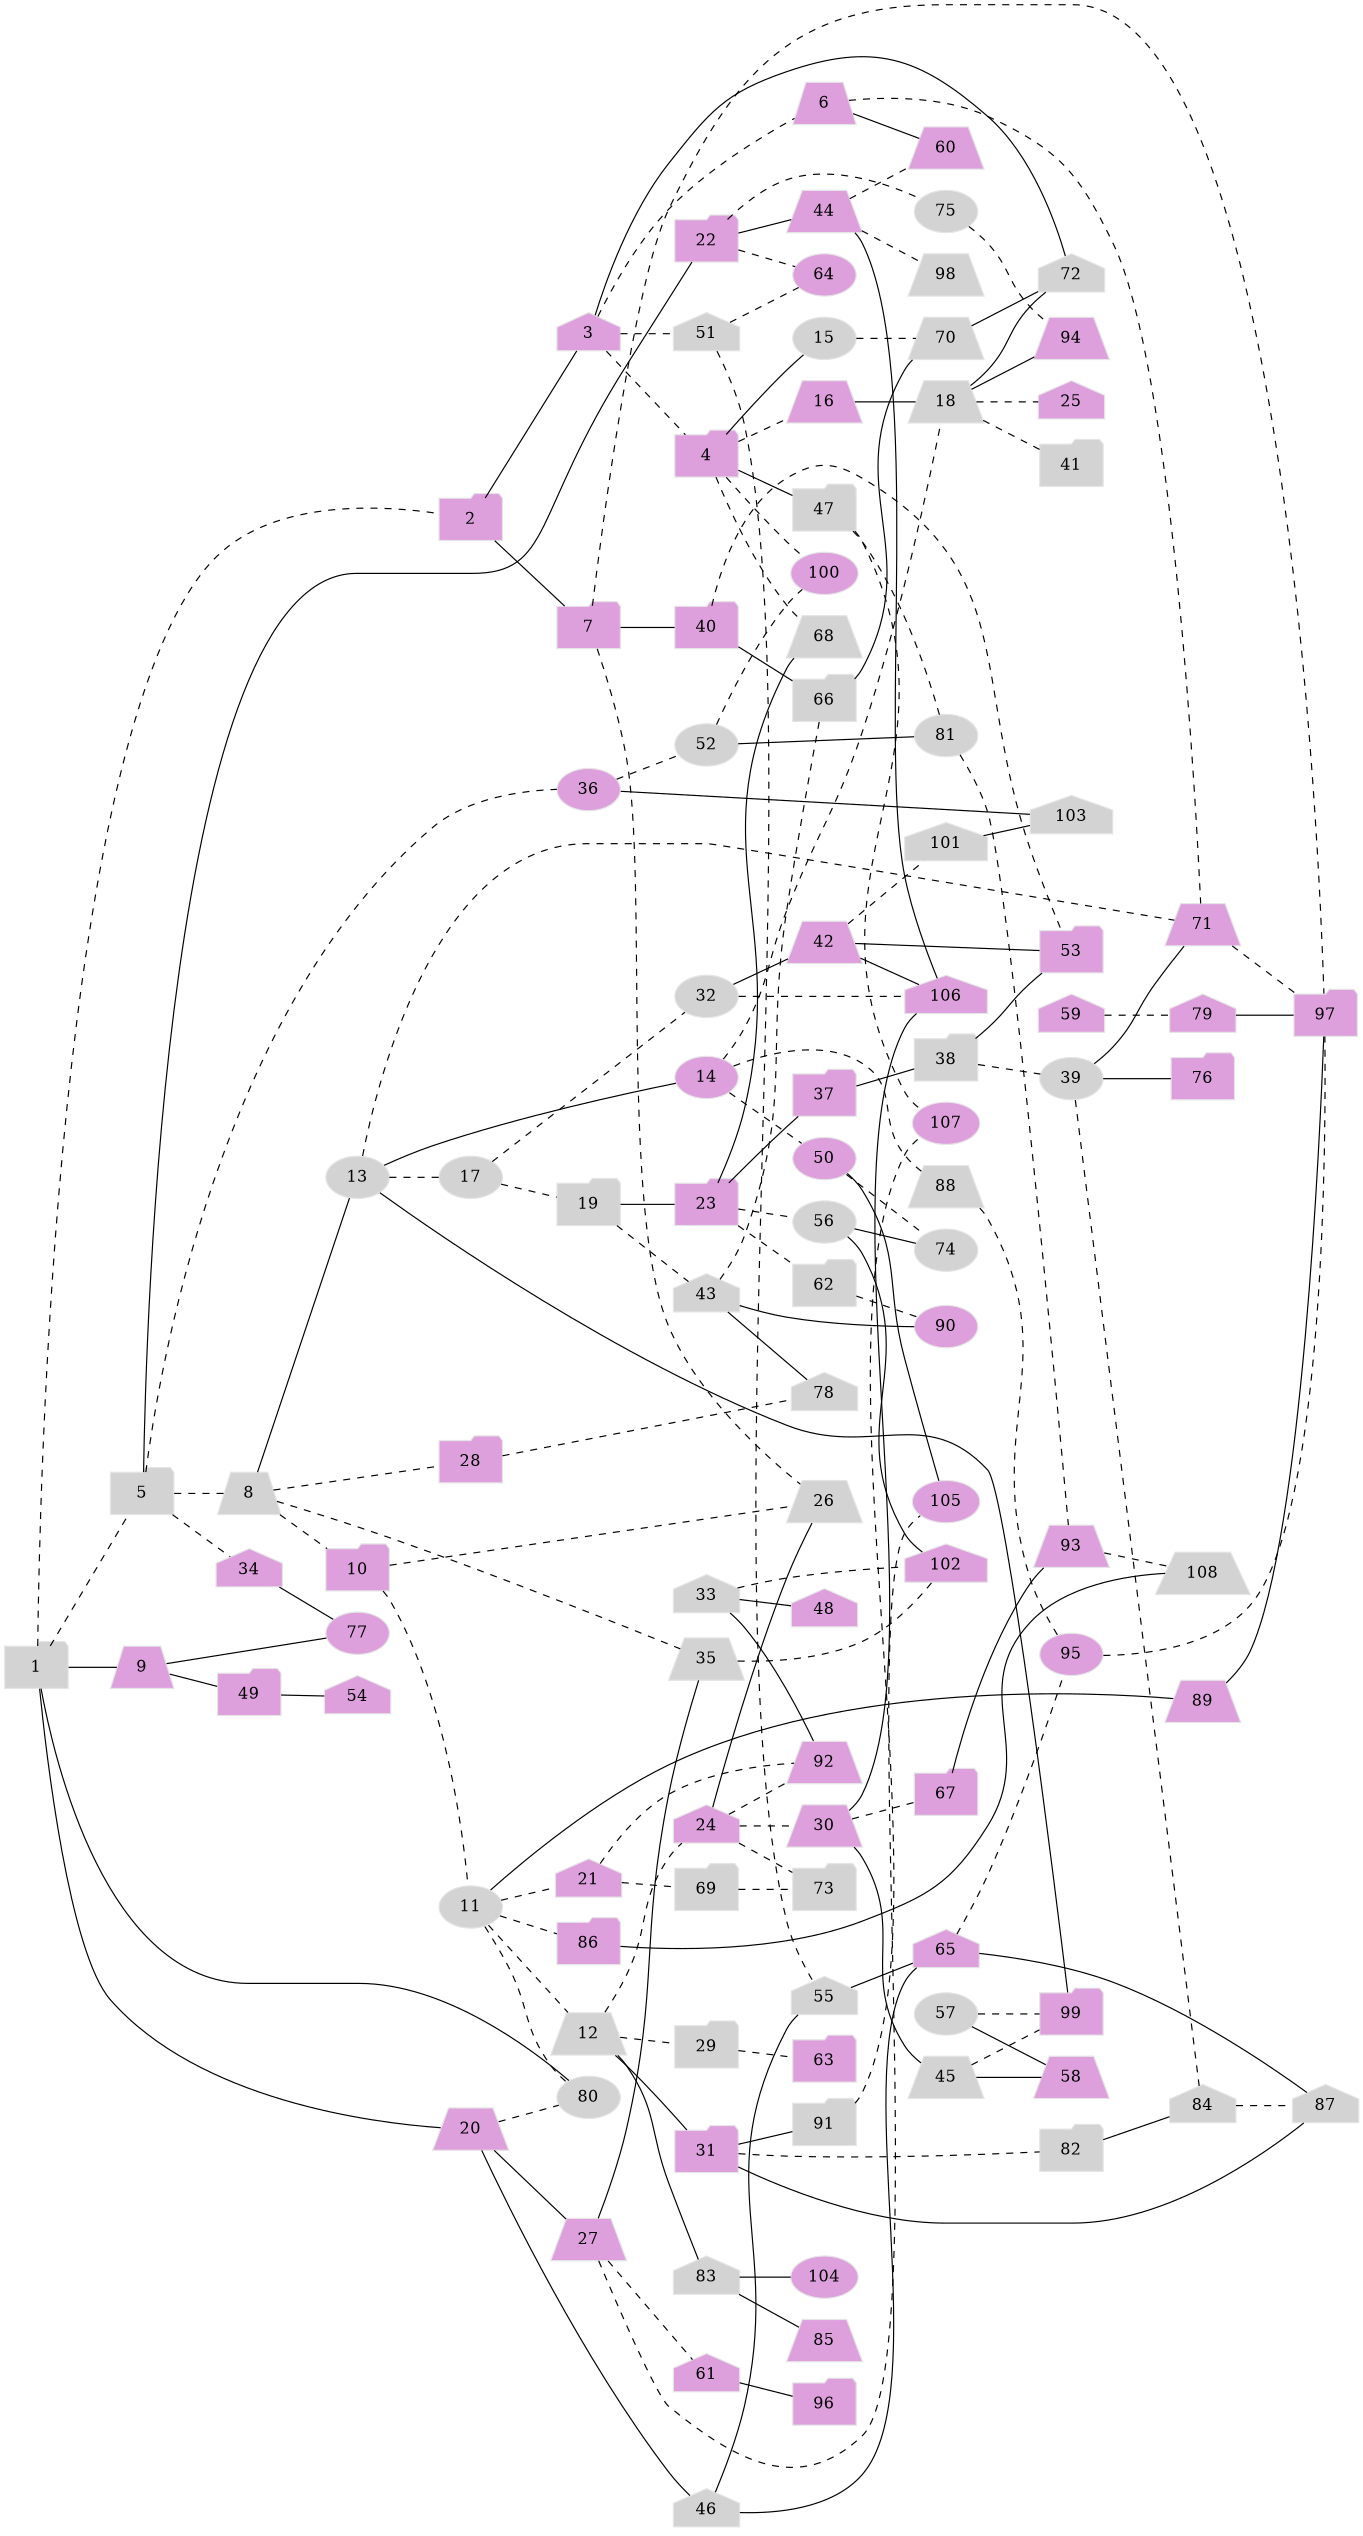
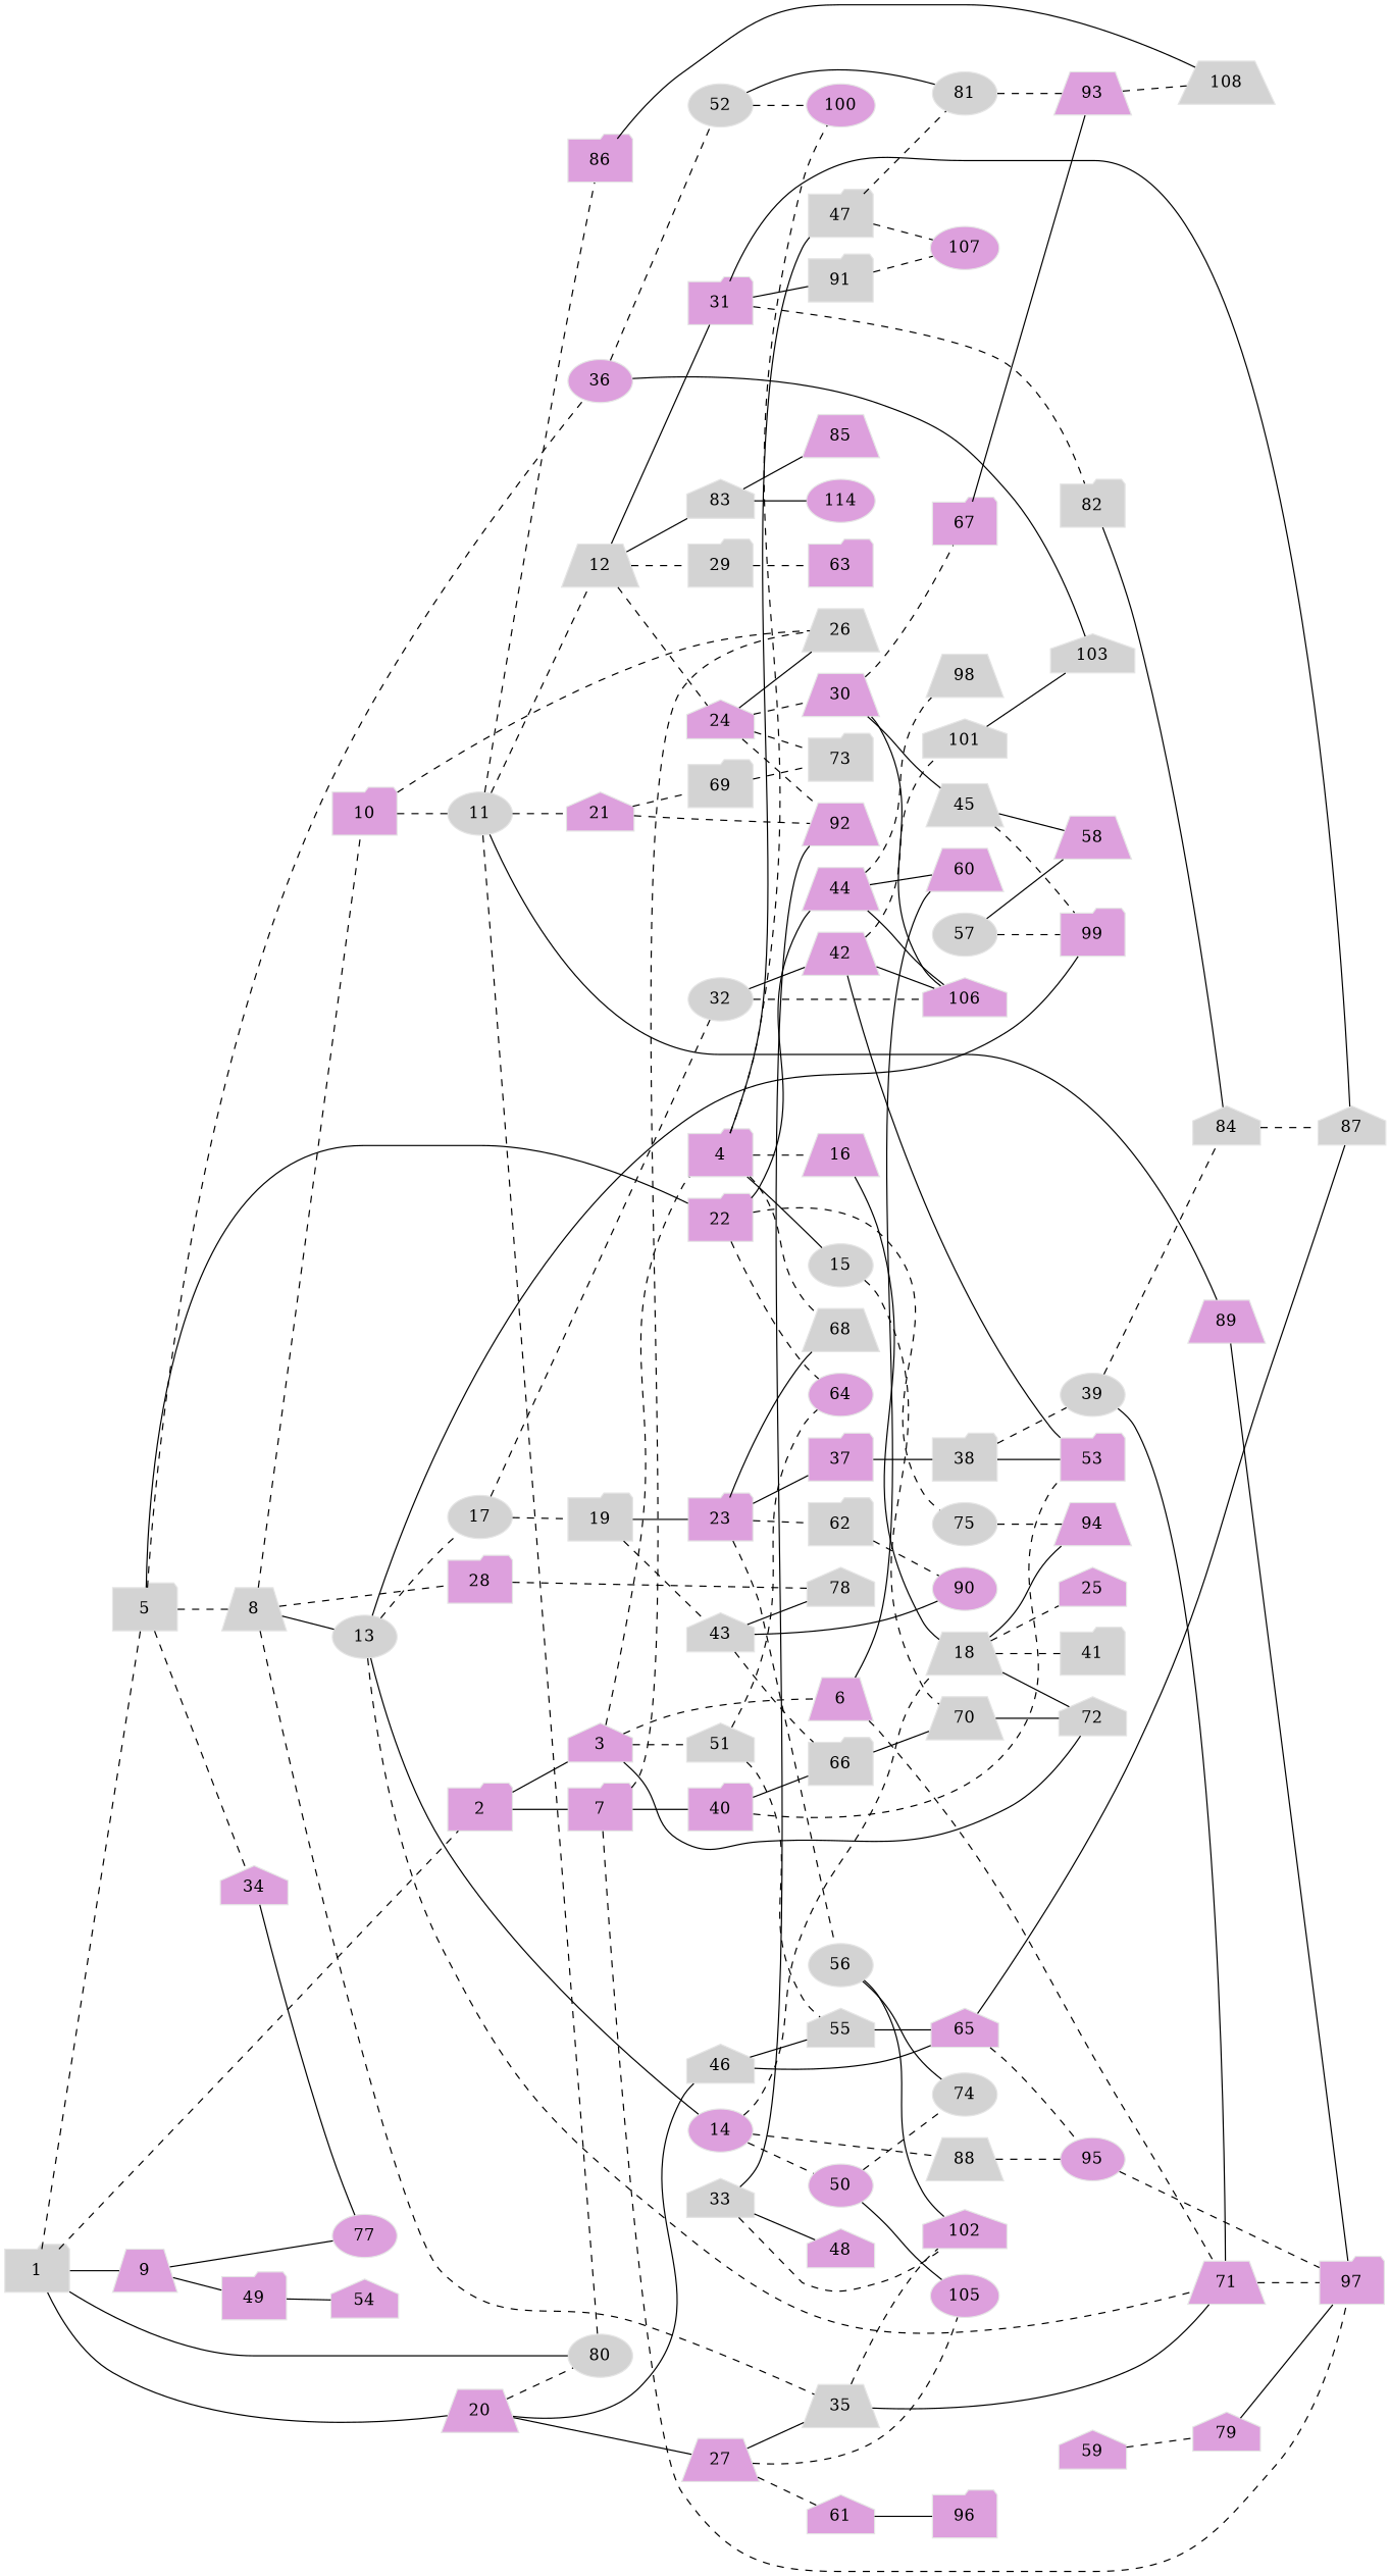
  graph {
    rankdir=LR
    node [color=gray90 fillcolor=plum shape=folder style=filled]
    edge [style=dashed]
    1 [fillcolor=lightgrey]
    2
    5 [fillcolor=lightgrey]
    9 [shape=trapezium]
    20 [shape=trapezium]
    80 [fillcolor=lightgrey shape=ellipse]
    3 [shape=house]
    7
    8 [fillcolor=lightgrey shape=trapezium]
    22
    34 [shape=house]
    36 [shape=ellipse]
    49
    77 [shape=ellipse]
    27 [shape=trapezium]
    46 [fillcolor=lightgrey shape=house]
    4
    6 [shape=trapezium]
    51 [fillcolor=lightgrey shape=house]
    72 [fillcolor=lightgrey shape=house]
    26 [fillcolor=lightgrey shape=trapezium]
    40
    97
    15 [fillcolor=lightgrey shape=ellipse]
    16 [shape=trapezium]
    47 [fillcolor=lightgrey]
    68 [fillcolor=lightgrey shape=trapezium]
    100 [shape=ellipse]
    60 [shape=trapezium]
    71 [shape=trapezium]
    64 [shape=ellipse]
    55 [fillcolor=lightgrey shape=house]
    70 [fillcolor=lightgrey shape=trapezium]
    18 [fillcolor=lightgrey shape=trapezium]
    81 [fillcolor=lightgrey shape=ellipse]
    107 [shape=ellipse]
    10
    13 [fillcolor=lightgrey shape=ellipse]
    28
    35 [fillcolor=lightgrey shape=trapezium]
    44 [shape=trapezium]
    75 [fillcolor=lightgrey shape=ellipse]
    52 [fillcolor=lightgrey shape=ellipse]
    103 [fillcolor=lightgrey shape=house]
    53
    66 [fillcolor=lightgrey]
    11 [fillcolor=lightgrey shape=ellipse]
    14 [shape=ellipse]
    17 [fillcolor=lightgrey shape=ellipse]
    99
    78 [fillcolor=lightgrey shape=house]
    102 [shape=house]
    54 [shape=house]
    12 [fillcolor=lightgrey shape=trapezium]
    21 [shape=house]
    86
    89 [shape=trapezium]
    24 [shape=house]
    29 [fillcolor=lightgrey]
    31
    83 [fillcolor=lightgrey shape=house]
    69 [fillcolor=lightgrey]
    92 [shape=trapezium]
    108 [fillcolor=lightgrey shape=trapezium]
    30 [shape=trapezium]
    73 [fillcolor=lightgrey]
    63
    82 [fillcolor=lightgrey]
    87 [fillcolor=lightgrey shape=house]
    91 [fillcolor=lightgrey]
    85 [shape=trapezium]
-   104 [shape=ellipse]
+   104 [shape=ellipse label=114]
    50 [shape=ellipse]
    88 [fillcolor=lightgrey shape=trapezium]
    19 [fillcolor=lightgrey]
    32 [fillcolor=lightgrey shape=ellipse]
    25 [shape=house]
    41 [fillcolor=lightgrey]
    94 [shape=trapezium]
    33 [fillcolor=lightgrey shape=house]
    48 [shape=house]
    105 [shape=ellipse]
    74 [fillcolor=lightgrey shape=ellipse]
    95 [shape=ellipse]
    23
    43 [fillcolor=lightgrey shape=house]
    106 [shape=house]
    42 [shape=trapezium]
    37
    56 [fillcolor=lightgrey shape=ellipse]
    62 [fillcolor=lightgrey]
    90 [shape=ellipse]
    61 [shape=house]
    65 [shape=house]
    98 [fillcolor=lightgrey shape=trapezium]
    38 [fillcolor=lightgrey]
    45 [fillcolor=lightgrey shape=trapezium]
    67
    59 [shape=house]
    79 [shape=house]
    96
    58 [shape=trapezium]
    93 [shape=trapezium]
    84 [fillcolor=lightgrey shape=house]
    101 [fillcolor=lightgrey shape=house]
    39 [fillcolor=lightgrey shape=ellipse]
-   76
    57 [fillcolor=lightgrey shape=ellipse]
    1 -- 2
    1 -- 5
    1 -- 9 [style=solid]
    1 -- 20 [style=solid]
    1 -- 80 [style=solid]
    2 -- 3 [style=solid]
    2 -- 7 [style=solid]
    5 -- 8
    5 -- 22 [style=solid]
    5 -- 34
    5 -- 36
    9 -- 49 [style=solid]
    9 -- 77 [style=solid]
    20 -- 80
    20 -- 27 [style=solid]
    20 -- 46 [style=solid]
    3 -- 4
    3 -- 6
    3 -- 51
    3 -- 72 [style=solid]
    7 -- 26
    7 -- 40 [style=solid]
    7 -- 97
    8 -- 10
    8 -- 13 [style=solid]
    8 -- 28
    8 -- 35
    22 -- 64
    22 -- 44 [style=solid]
    22 -- 75
    34 -- 77 [style=solid]
    36 -- 52
    36 -- 103 [style=solid]
    49 -- 54 [style=solid]
    27 -- 35 [style=solid]
    27 -- 105
    27 -- 61
    46 -- 55 [style=solid]
    46 -- 65 [style=solid]
    4 -- 15 [style=solid]
    4 -- 16
    4 -- 47 [style=solid]
    4 -- 68
    4 -- 100
    6 -- 60 [style=solid]
    6 -- 71
    51 -- 64
    51 -- 55
    40 -- 53
    40 -- 66 [style=solid]
    15 -- 70
    16 -- 18 [style=solid]
    47 -- 81
    47 -- 107
    71 -- 97
    55 -- 65 [style=solid]
    70 -- 72 [style=solid]
    18 -- 72 [style=solid]
    18 -- 25
    18 -- 41
    18 -- 94 [style=solid]
    81 -- 93
    10 -- 26
    10 -- 11
    13 -- 71
    13 -- 14 [style=solid]
    13 -- 17
    13 -- 99 [style=solid]
    28 -- 78
+   35 -- 71 [style=solid]
    35 -- 102
-   44 -- 60
+   44 -- 60 [style=solid]
    44 -- 106 [style=solid]
    44 -- 98
    75 -- 94
    52 -- 100
    52 -- 81 [style=solid]
    66 -- 70 [style=solid]
    11 -- 80
    11 -- 12
    11 -- 21
    11 -- 86
    11 -- 89 [style=solid]
    14 -- 18
    14 -- 50
    14 -- 88
    17 -- 19
    17 -- 32
    12 -- 24
    12 -- 29
    12 -- 31 [style=solid]
    12 -- 83 [style=solid]
    21 -- 69
    21 -- 92
    86 -- 108 [style=solid]
    89 -- 97 [style=solid]
    24 -- 26 [style=solid]
    24 -- 92
    24 -- 30
    24 -- 73
    29 -- 63
    31 -- 82
    31 -- 87 [style=solid]
    31 -- 91 [style=solid]
    83 -- 85 [style=solid]
    83 -- 104 [style=solid]
    69 -- 73
    30 -- 106 [style=solid]
    30 -- 45 [style=solid]
    30 -- 67
    82 -- 84 [style=solid]
    91 -- 107
    50 -- 105 [style=solid]
    50 -- 74
    88 -- 95
    19 -- 23 [style=solid]
    19 -- 43
    32 -- 106
    32 -- 42 [style=solid]
    33 -- 102
    33 -- 92 [style=solid]
    33 -- 48 [style=solid]
    95 -- 97
    23 -- 68 [style=solid]
    23 -- 37 [style=solid]
    23 -- 56
    23 -- 62
    43 -- 66
    43 -- 78 [style=solid]
    43 -- 90 [style=solid]
    42 -- 53 [style=solid]
    42 -- 106 [style=solid]
    42 -- 101
    37 -- 38 [style=solid]
    56 -- 102 [style=solid]
    56 -- 74 [style=solid]
    62 -- 90
    61 -- 96 [style=solid]
    65 -- 87 [style=solid]
    65 -- 95
    38 -- 53 [style=solid]
    38 -- 39
    45 -- 99
    45 -- 58 [style=solid]
    67 -- 93 [style=solid]
    59 -- 79
    79 -- 97 [style=solid]
    93 -- 108
    84 -- 87
    101 -- 103 [style=solid]
    39 -- 71 [style=solid]
    39 -- 84
-   39 -- 76 [style=solid]
    57 -- 99
    57 -- 58 [style=solid]
  }
